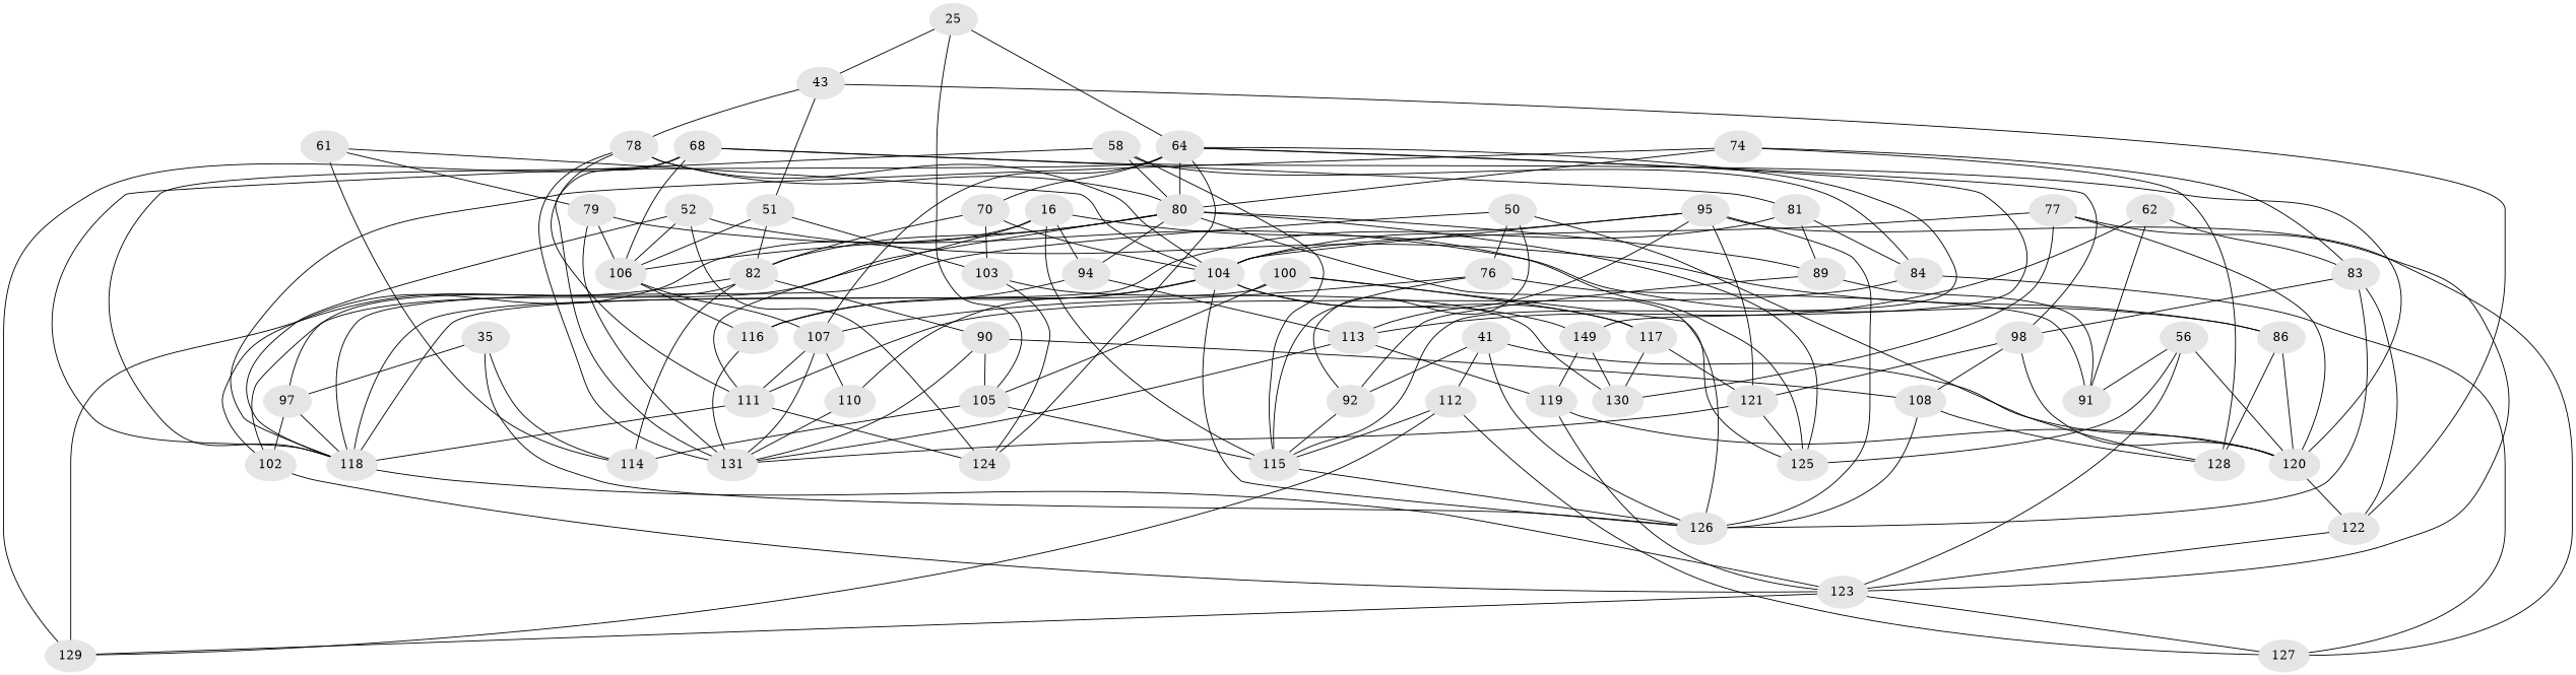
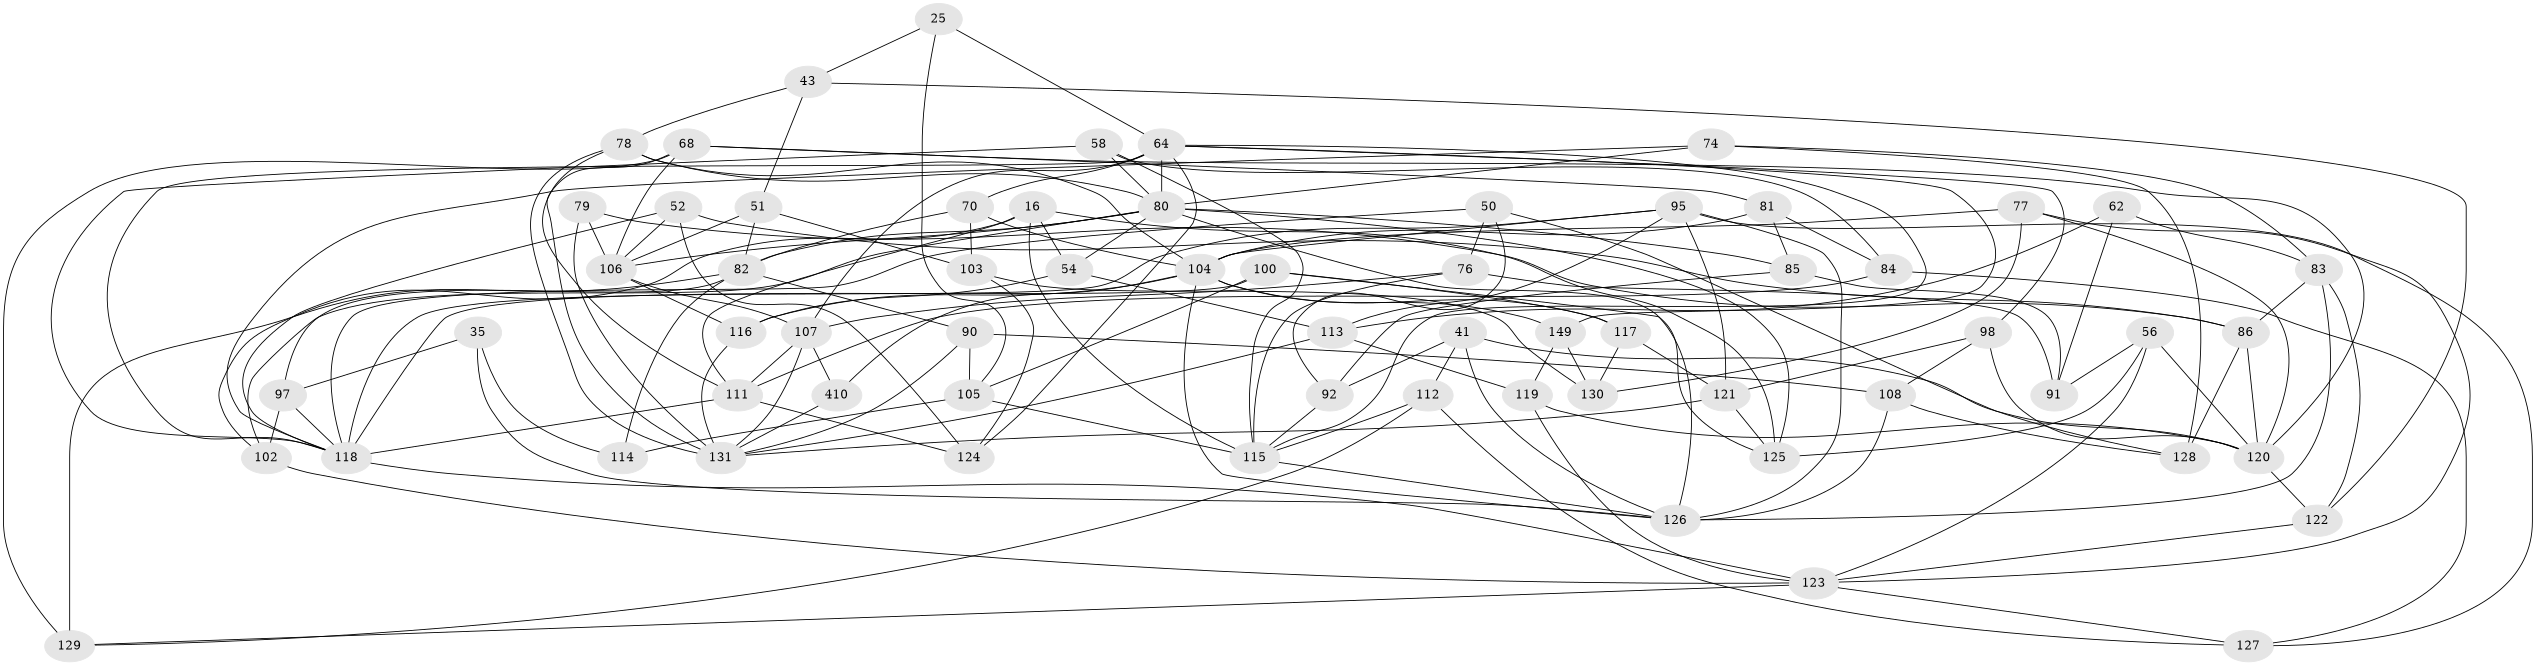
  graph {
    node [color=gray90 style=filled]
    16 [super="+8"]
-   94
+   94 [label=54]
    102
    111 [super="+49+101"]
    115 [super="+66"]
    125 [super="+60"]
    113 [super="+26"]
    116 [super="+21+28"]
    123 [super="+40+69"]
    118 [super="+73+99+65"]
    124
    126 [super="+42+53+59+89"]
    25
    43
    64 [super="+11+22+19"]
    105 [super="+71"]
    51
    78 [super="+67"]
    122
    80 [super="+15+24+63"]
    70
    98 [super="+29"]
    107 [super="+48+30+75"]
    n24 [label=149]
    114 [super="+47"]
    35
    97
    41
    92
    112
    120 [super="+37+93"]
    129 [super="+1"]
    127
    82 [super="+18+57+23"]
    103
    106 [super="+27+45+46"]
    104 [super="+6+17+36+88"]
    131 [super="+87+96"]
    50
    76
    128
    91
    90
    130
    52
    86
    56
-   85 [label=89]
+   85
    58
    84
-   61
    79
    117
-   110
+   110 [label=410]
    62
    83
    119
    108
    121 [super="+39"]
    68 [super="+55"]
    81
    74
    77
    95 [super="+44+72"]
    100
    16 -- 94
    16 -- 102
    16 -- 111
    16 -- 115
    16 -- 125 [weight=2]
    94 -- 113
    94 -- 116
    102 -- 123
    111 -- 118 [weight=2]
    111 -- 124
    115 -- 126
    113 -- 131
    113 -- 119
    116 -- 131 [weight=3]
    123 -- 129
    123 -- 127
    118 -- 123
    25 -- 43
    25 -- 64 [weight=2]
    25 -- 105
    43 -- 51
    43 -- 78
    43 -- 122
    64 -- 115
    64 -- 118 [weight=2]
    64 -- 124
    64 -- 80 [weight=2]
    64 -- 70
    64 -- 98 [weight=2]
    64 -- 107 [weight=2]
    64 -- n24
    105 -- 115
    105 -- 114 [weight=2]
    51 -- 82
    51 -- 103
    51 -- 106
    78 -- 111
    78 -- 80 [weight=2]
    78 -- 104
    78 -- 131
    122 -- 123
    80 -- 94
    80 -- 102
    80 -- 125
    80 -- 126 [weight=2]
    80 -- 82 [weight=2]
    80 -- 106 [weight=2]
    80 -- 85
    70 -- 82
    70 -- 103
    70 -- 104
    98 -- 120
    98 -- 108
    98 -- 121
    107 -- 111
    107 -- 131 [weight=2]
    107 -- 110 [weight=2]
    n24 -- 130
    n24 -- 119
    35 -- 126 [weight=2]
    35 -- 114
    35 -- 97
    97 -- 102
    97 -- 118
    41 -- 126
    41 -- 92
    41 -- 112
    41 -- 120
    92 -- 115
    112 -- 115
    112 -- 129
    112 -- 127
    120 -- 122
    82 -- 114
    82 -- 97
    82 -- 129 [weight=2]
    82 -- 90
    103 -- 124
    103 -- 130
    106 -- 116 [weight=2]
    106 -- 107 [weight=2]
    104 -- 116 [weight=2]
    104 -- 126
    104 -- n24
    104 -- 117
    104 -- 110
    50 -- 118
    50 -- 92
    50 -- 76
    50 -- 128
    76 -- 115
    76 -- 107
    76 -- 91
    90 -- 105
    90 -- 131
    90 -- 108
    52 -- 118
    52 -- 124
    52 -- 106
    52 -- 86
    86 -- 120
    86 -- 128
    56 -- 125
    56 -- 123
    56 -- 120
    56 -- 91
    85 -- 92
    85 -- 91
    58 -- 115
    58 -- 118
    58 -- 80
    58 -- 84
    84 -- 111
    84 -- 127
-   61 -- 114 [weight=2]
-   61 -- 104
-   61 -- 79
    79 -- 106
    79 -- 131
    79 -- 86
    117 -- 130
    117 -- 121
    110 -- 131
    62 -- 113 [weight=2]
    62 -- 91
    62 -- 83
    83 -- 126
    83 -- 122
-   83 -- 98
+   83 -- 86
    119 -- 123
    119 -- 120
    108 -- 126
    108 -- 128
    121 -- 125
    121 -- 131
    68 -- 120
    68 -- 129 [weight=2]
    68 -- 106
    68 -- 131
    68 -- 81
    81 -- 104
    81 -- 85
    81 -- 84
    74 -- 118
    74 -- 80
    74 -- 128
    74 -- 83
    77 -- 123
    77 -- 120
    77 -- 104
    77 -- 130
    95 -- 113
    95 -- 118 [weight=3]
    95 -- 126 [weight=4]
    95 -- 127
    95 -- 104
    95 -- 121 [weight=2]
    100 -- 125
    100 -- 118
    100 -- 105
    100 -- 117
  }
